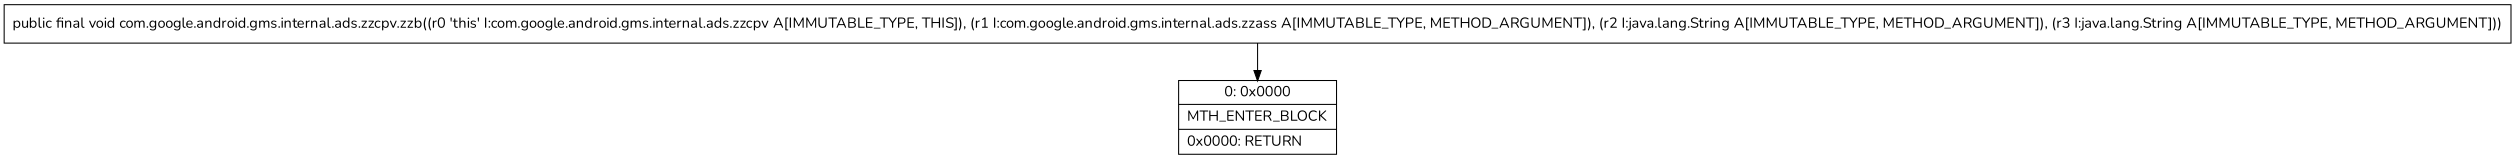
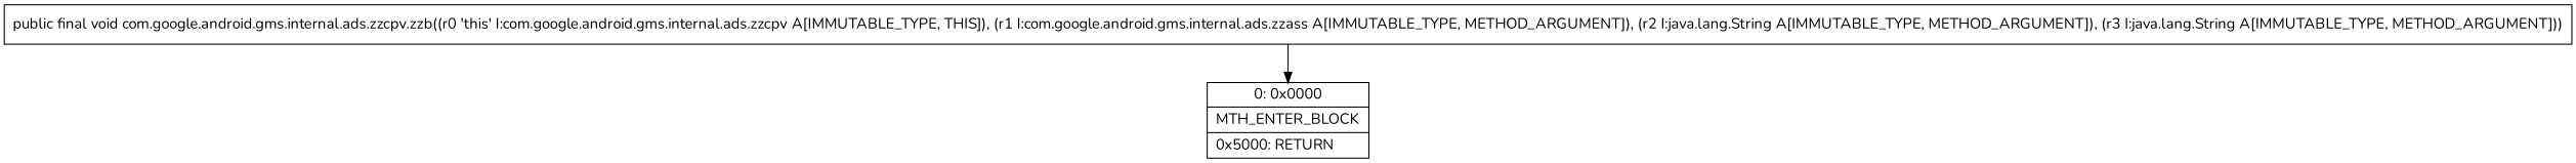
  digraph {
    fontname=Nunito
    node [shape=record fontname=Nunito]
-   n1 [label="{0\:\ 0x0000|MTH_ENTER_BLOCK\l|0x0000: RETURN   \l}"]
+   n1 [label="{0\:\ 0x0000|MTH_ENTER_BLOCK\l|0x5000: RETURN   \l}"]
    n2 [label="{public final void com.google.android.gms.internal.ads.zzcpv.zzb((r0 'this' I:com.google.android.gms.internal.ads.zzcpv A[IMMUTABLE_TYPE, THIS]), (r1 I:com.google.android.gms.internal.ads.zzass A[IMMUTABLE_TYPE, METHOD_ARGUMENT]), (r2 I:java.lang.String A[IMMUTABLE_TYPE, METHOD_ARGUMENT]), (r3 I:java.lang.String A[IMMUTABLE_TYPE, METHOD_ARGUMENT])) }"]
    n2 -> n1 [fontname=Nunito]
  }
